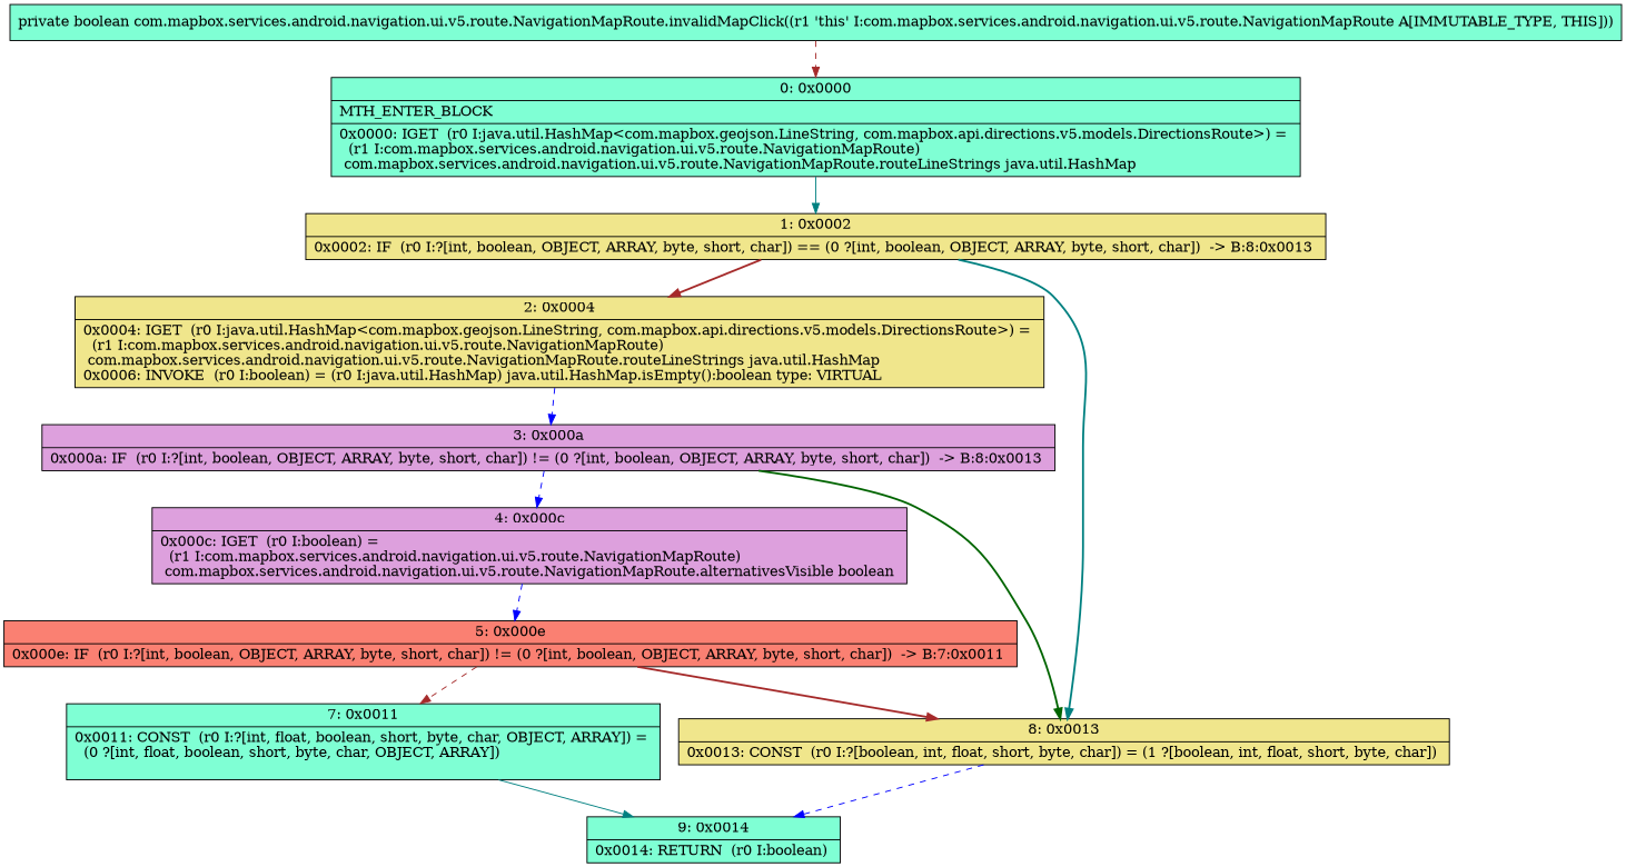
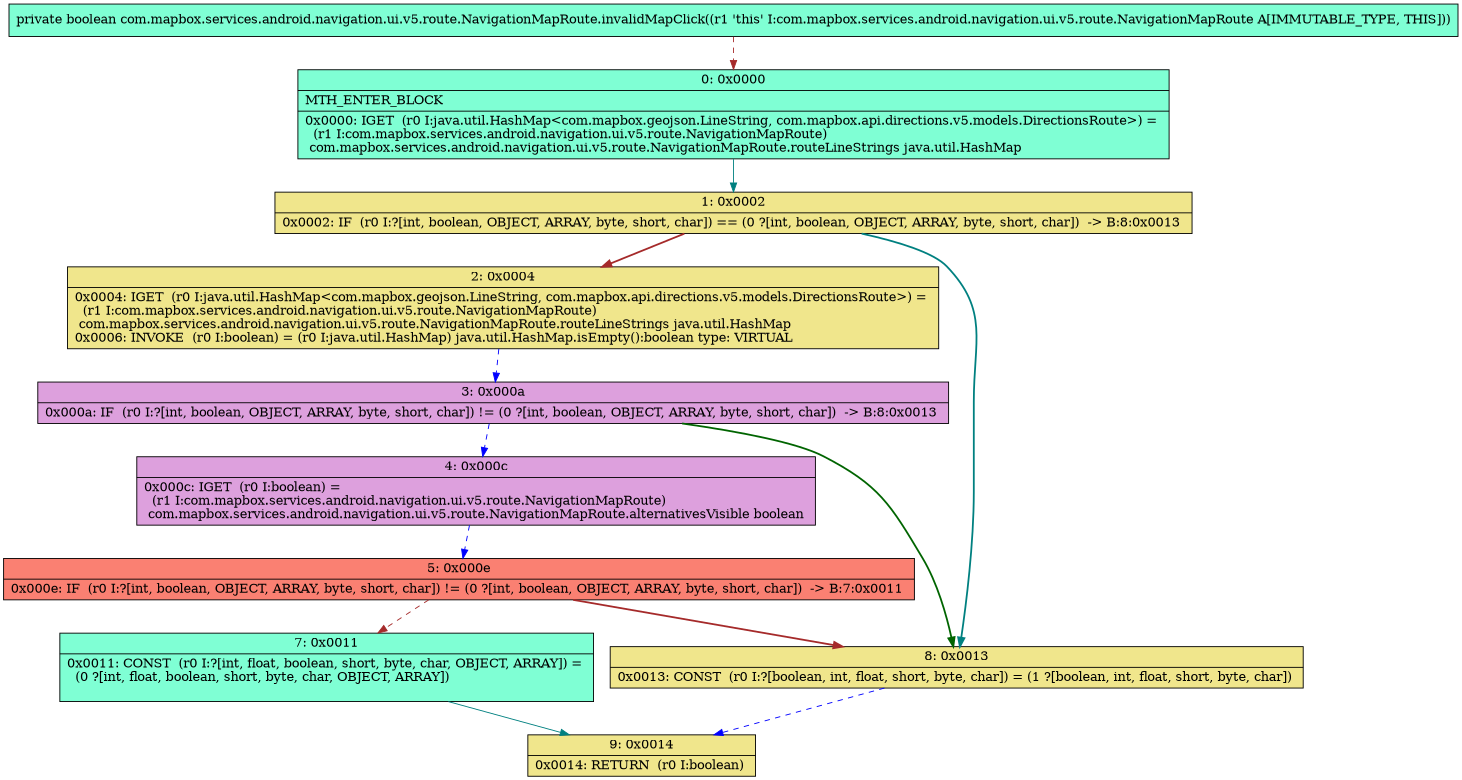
  digraph {
    node [fillcolor=khaki shape=record style=filled]
    edge [color=brown style=dashed]
    n1 [fillcolor=aquamarine label="{0\:\ 0x0000|MTH_ENTER_BLOCK\l|0x0000: IGET  (r0 I:java.util.HashMap\<com.mapbox.geojson.LineString, com.mapbox.api.directions.v5.models.DirectionsRoute\>) = \l  (r1 I:com.mapbox.services.android.navigation.ui.v5.route.NavigationMapRoute)\l com.mapbox.services.android.navigation.ui.v5.route.NavigationMapRoute.routeLineStrings java.util.HashMap \l}"]
    n2 [label="{1\:\ 0x0002|0x0002: IF  (r0 I:?[int, boolean, OBJECT, ARRAY, byte, short, char]) == (0 ?[int, boolean, OBJECT, ARRAY, byte, short, char])  \-\> B:8:0x0013 \l}"]
    n3 [label="{2\:\ 0x0004|0x0004: IGET  (r0 I:java.util.HashMap\<com.mapbox.geojson.LineString, com.mapbox.api.directions.v5.models.DirectionsRoute\>) = \l  (r1 I:com.mapbox.services.android.navigation.ui.v5.route.NavigationMapRoute)\l com.mapbox.services.android.navigation.ui.v5.route.NavigationMapRoute.routeLineStrings java.util.HashMap \l0x0006: INVOKE  (r0 I:boolean) = (r0 I:java.util.HashMap) java.util.HashMap.isEmpty():boolean type: VIRTUAL \l}"]
    n4 [label="{8\:\ 0x0013|0x0013: CONST  (r0 I:?[boolean, int, float, short, byte, char]) = (1 ?[boolean, int, float, short, byte, char]) \l}"]
    n5 [fillcolor=plum label="{3\:\ 0x000a|0x000a: IF  (r0 I:?[int, boolean, OBJECT, ARRAY, byte, short, char]) != (0 ?[int, boolean, OBJECT, ARRAY, byte, short, char])  \-\> B:8:0x0013 \l}"]
-   n6 [fillcolor=aquamarine label="{9\:\ 0x0014|0x0014: RETURN  (r0 I:boolean) \l}"]
+   n6 [label="{9\:\ 0x0014|0x0014: RETURN  (r0 I:boolean) \l}"]
    n7 [fillcolor=plum label="{4\:\ 0x000c|0x000c: IGET  (r0 I:boolean) = \l  (r1 I:com.mapbox.services.android.navigation.ui.v5.route.NavigationMapRoute)\l com.mapbox.services.android.navigation.ui.v5.route.NavigationMapRoute.alternativesVisible boolean \l}"]
    n8 [fillcolor=salmon label="{5\:\ 0x000e|0x000e: IF  (r0 I:?[int, boolean, OBJECT, ARRAY, byte, short, char]) != (0 ?[int, boolean, OBJECT, ARRAY, byte, short, char])  \-\> B:7:0x0011 \l}"]
    n9 [fillcolor=aquamarine label="{7\:\ 0x0011|0x0011: CONST  (r0 I:?[int, float, boolean, short, byte, char, OBJECT, ARRAY]) = \l  (0 ?[int, float, boolean, short, byte, char, OBJECT, ARRAY])\l \l}"]
    n10 [fillcolor=aquamarine label="{private boolean com.mapbox.services.android.navigation.ui.v5.route.NavigationMapRoute.invalidMapClick((r1 'this' I:com.mapbox.services.android.navigation.ui.v5.route.NavigationMapRoute A[IMMUTABLE_TYPE, THIS])) }"]
    n1 -> n2 [color=teal style=solid]
    n2 -> n3 [style=bold]
    n2 -> n4 [color=teal style=bold]
    n3 -> n5 [color=blue]
    n4 -> n6 [color=blue]
    n5 -> n4 [color=darkgreen style=bold]
    n5 -> n7 [color=blue]
    n7 -> n8 [color=blue]
    n8 -> n4 [style=bold]
    n8 -> n9
    n9 -> n6 [color=teal style=solid]
    n10 -> n1
  }
